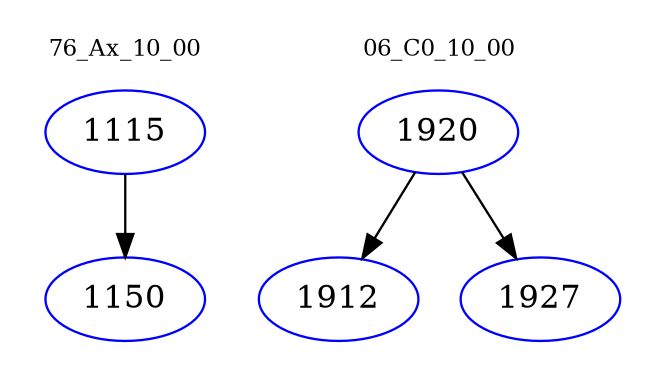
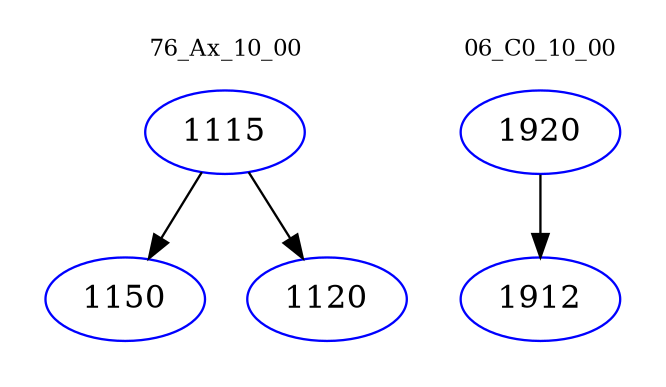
  digraph {
    node [color=blue]
    edge [color=black]
    n1 [label=1115]
    n2 [label=1150]
+   n3 [label=1120]
    n4 [label=1920]
    n5 [label=1912]
-   n6 [label=1927]
    subgraph cluster_1 {
      color=white
      fontsize=10
      label="76_Ax_10_00"
      n1
      n2
+     n3
    }
    subgraph cluster_2 {
      color=white
      fontsize=10
      label="06_C0_10_00"
      n4
      n5
-     n6
    }
    n1 -> n2
+   n1 -> n3
    n4 -> n5
-   n4 -> n6
  }
